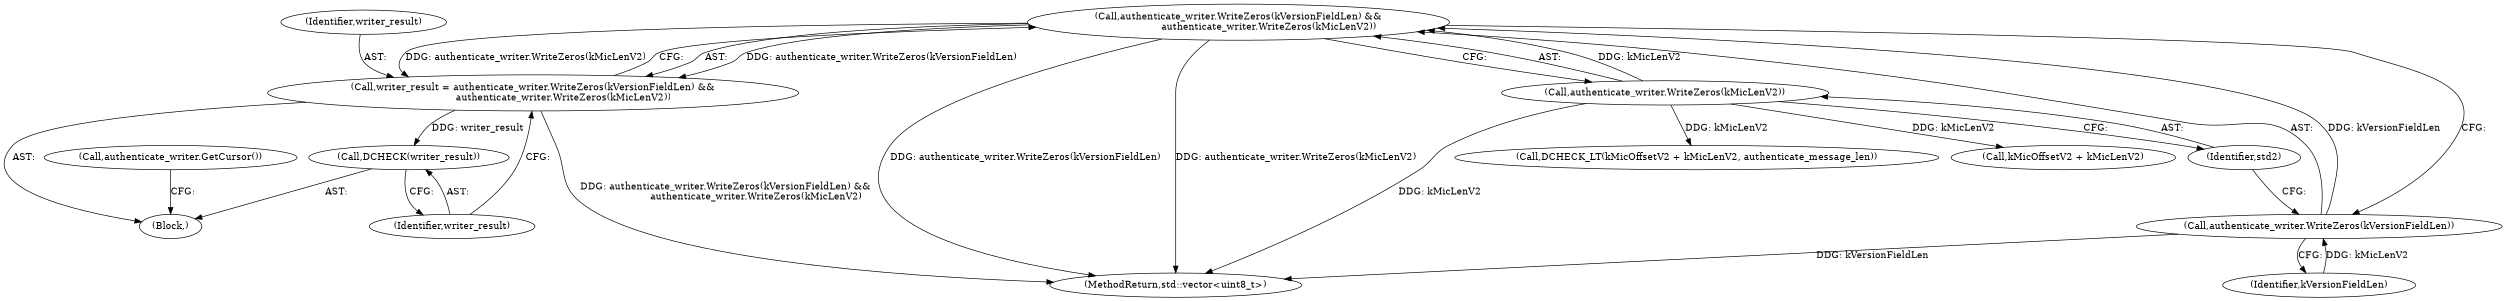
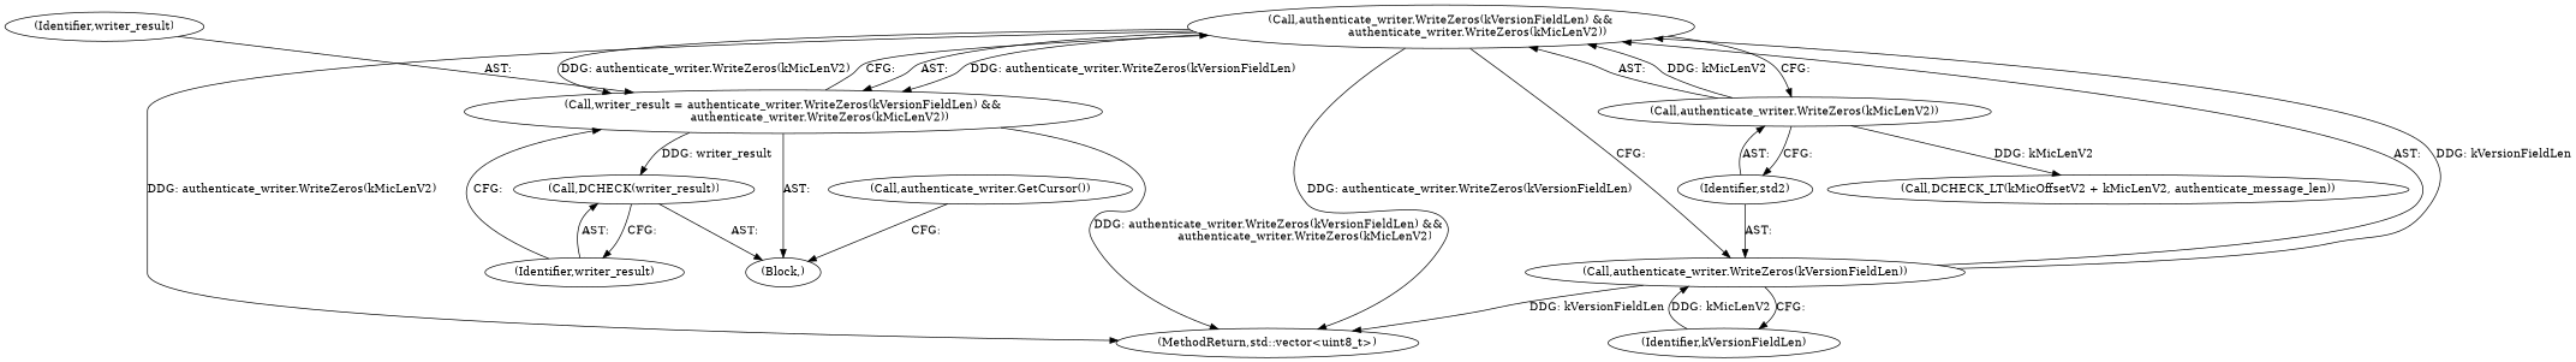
  digraph {
    n1 [label="(Call,authenticate_writer.WriteZeros(kVersionFieldLen) &&\n                    authenticate_writer.WriteZeros(kMicLenV2))"]
    n2 [label="(Call,authenticate_writer.WriteZeros(kVersionFieldLen))"]
    n3 [label="(Call,authenticate_writer.WriteZeros(kMicLenV2))"]
    n4 [label="(Call,writer_result = authenticate_writer.WriteZeros(kVersionFieldLen) &&\n                    authenticate_writer.WriteZeros(kMicLenV2))"]
    n5 [label="(MethodReturn,std::vector<uint8_t>)"]
    n6 [label="(Identifier,kVersionFieldLen)"]
-   n7 [label="(Call,kMicOffsetV2 + kMicLenV2)"]
    n8 [label="(Identifier,std2)"]
    n9 [label="(Call,DCHECK_LT(kMicOffsetV2 + kMicLenV2, authenticate_message_len))"]
    n10 [label="(Call,DCHECK(writer_result))"]
    n11 [label="(Block,)"]
    n12 [label="(Identifier,writer_result)"]
    n13 [label="(Identifier,writer_result)"]
    n14 [label="(Call,authenticate_writer.GetCursor())"]
    n1 -> n2 [label="CFG: "]
    n1 -> n3 [label="CFG: "]
    n1 -> n4 [label="AST: "]
    n1 -> n4 [label="DDG: authenticate_writer.WriteZeros(kVersionFieldLen)"]
    n1 -> n4 [label="DDG: authenticate_writer.WriteZeros(kMicLenV2)"]
    n1 -> n5 [label="DDG: authenticate_writer.WriteZeros(kVersionFieldLen)"]
    n1 -> n5 [label="DDG: authenticate_writer.WriteZeros(kMicLenV2)"]
    n2 -> n1 [label="AST: "]
    n2 -> n1 [label="DDG: kVersionFieldLen"]
    n2 -> n5 [label="DDG: kVersionFieldLen"]
    n2 -> n6 [label="CFG: "]
    n3 -> n1 [label="AST: "]
    n3 -> n1 [label="DDG: kMicLenV2"]
-   n3 -> n5 [label="DDG: kMicLenV2"]
-   n3 -> n7 [label="DDG: kMicLenV2"]
    n3 -> n8 [label="CFG: "]
    n3 -> n9 [label="DDG: kMicLenV2"]
    n4 -> n1 [label="CFG: "]
    n4 -> n5 [label="DDG: authenticate_writer.WriteZeros(kVersionFieldLen) &&\n                    authenticate_writer.WriteZeros(kMicLenV2)"]
    n4 -> n10 [label="DDG: writer_result"]
    n4 -> n11 [label="AST: "]
    n6 -> n2 [label="DDG: kMicLenV2"]
-   n8 -> n2 [label="CFG: "]
+   n8 -> n2 [label="AST: "]
    n8 -> n3 [label="AST: "]
    n10 -> n11 [label="AST: "]
    n10 -> n12 [label="CFG: "]
    n12 -> n4 [label="CFG: "]
    n12 -> n10 [label="AST: "]
    n13 -> n4 [label="AST: "]
    n14 -> n11 [label="CFG: "]
  }
